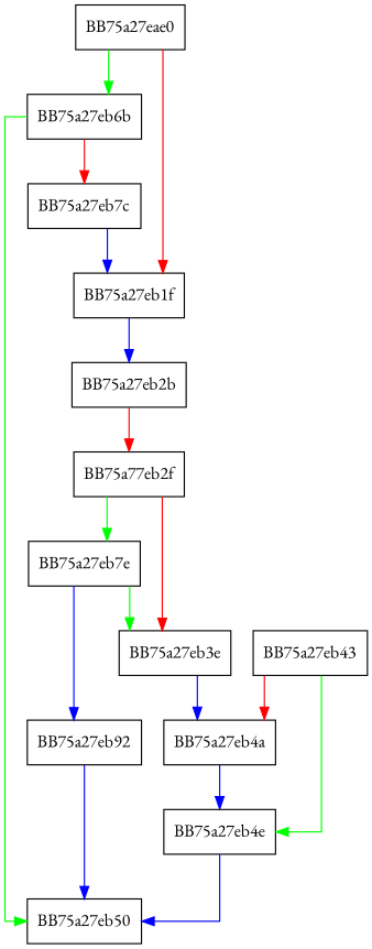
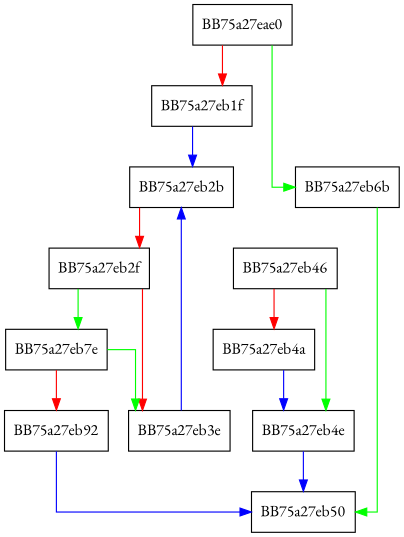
  digraph {
    fontname="EB Garamond"
    splines=ortho
    node [fontname="EB Garamond" shape=box]
    edge [color=red fontname="EB Garamond"]
    BB75a27eae0
    BB75a27eb6b
    BB75a27eb1f
    BB75a27eb50
-   BB75a27eb7c
    BB75a27eb2b
-   BB75a27eb2f [label=BB75a77eb2f]
-   BB75a27eb46 [label=BB75a27eb43]
+   BB75a27eb2f
+   BB75a27eb46
    BB75a27eb4e
    BB75a27eb4a
    BB75a27eb7e
    BB75a27eb3e
    BB75a27eb92
    BB75a27eae0 -> BB75a27eb6b [color=green]
    BB75a27eae0 -> BB75a27eb1f
    BB75a27eb6b -> BB75a27eb50 [color=green]
-   BB75a27eb6b -> BB75a27eb7c
    BB75a27eb1f -> BB75a27eb2b [color=blue]
-   BB75a27eb7c -> BB75a27eb1f [color=blue]
    BB75a27eb2b -> BB75a27eb2f
    BB75a27eb2f -> BB75a27eb7e [color=green]
    BB75a27eb2f -> BB75a27eb3e
    BB75a27eb46 -> BB75a27eb4e [color=green]
    BB75a27eb46 -> BB75a27eb4a
    BB75a27eb4e -> BB75a27eb50 [color=blue]
    BB75a27eb4a -> BB75a27eb4e [color=blue]
    BB75a27eb7e -> BB75a27eb3e [color=green]
-   BB75a27eb7e -> BB75a27eb92 [color=blue]
-   BB75a27eb3e -> BB75a27eb4a [color=blue]
+   BB75a27eb7e -> BB75a27eb92
+   BB75a27eb3e -> BB75a27eb2b [color=blue]
    BB75a27eb92 -> BB75a27eb50 [color=blue]
  }
